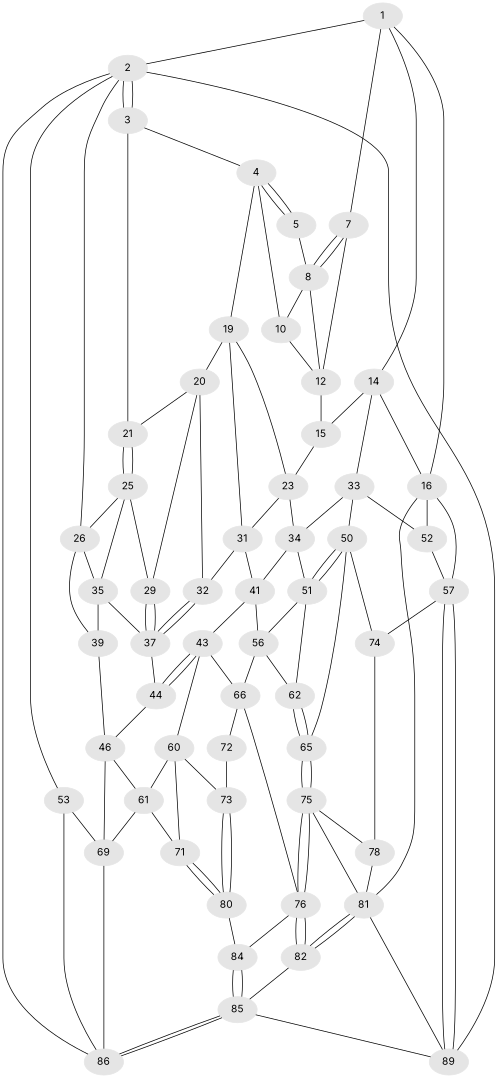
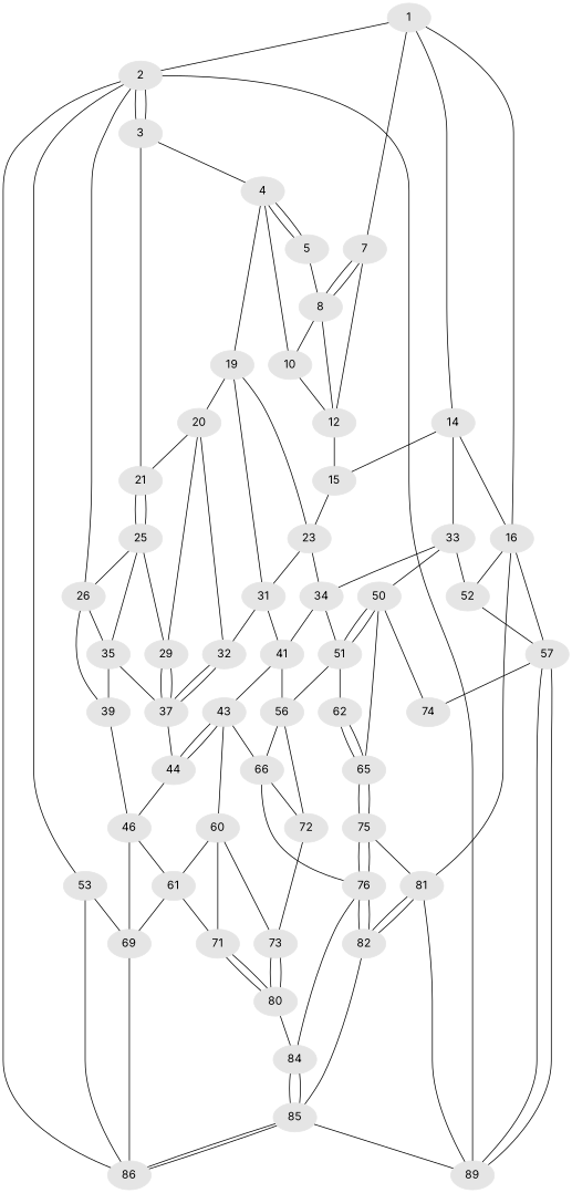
  graph {
    fontname=Inter
    node [color=gray90 fontname=Inter style=filled]
    edge [fontname=Inter]
    1 [super="+6"]
    2 [super="+54"]
    7
    14 [super="+18"]
    16 [super="+17"]
    3
    26 [super="+27"]
    53 [super="+92"]
    86 [super="+93"]
    89 [super="+90"]
    8 [super="+9"]
    12 [super="+13"]
    15 [super="+22"]
    33 [super="+49"]
    52
    57 [super="+58"]
    81 [super="+88"]
    4 [super="+11"]
    21
    35 [super="+36"]
    39 [super="+48"]
    69 [super="+87"]
    5
    10
    19 [super="+24"]
    25 [super="+30"]
    23
    20 [super="+28"]
    31 [super="+40"]
    34 [super="+45"]
    50 [super="+64"]
    41 [super="+42"]
    51 [super="+55"]
    74
    29
    32
    37 [super="+38"]
    46 [super="+47"]
    44
    43 [super="+59"]
    56 [super="+63"]
    65
    62
    61 [super="+68"]
    60 [super="+70"]
    66 [super="+67"]
    71
    73
    72
    76 [super="+77"]
    75 [super="+79"]
-   78
    80 [super="+83"]
    82
    84
    85 [super="+91"]
    1 -- 2
    1 -- 7
    1 -- 14
    1 -- 16
    2 -- 3
    2 -- 3
    2 -- 26
    2 -- 53
    2 -- 86
    2 -- 89
    7 -- 8
    7 -- 8
    7 -- 12
    14 -- 16
    14 -- 15
    14 -- 33
    16 -- 52
    16 -- 57
    16 -- 81
    3 -- 4
    3 -- 21
    26 -- 35
    26 -- 39
    53 -- 86
    53 -- 69
    8 -- 12
    8 -- 10
    12 -- 15
    15 -- 23
    33 -- 52
    33 -- 34
    33 -- 50
    52 -- 57
    57 -- 89
    57 -- 89
    57 -- 74
    81 -- 89
    81 -- 82
    81 -- 82
    4 -- 5
    4 -- 5
    4 -- 10
    4 -- 19
    21 -- 25
    21 -- 25
    35 -- 39
    35 -- 37
    39 -- 46
    69 -- 86
    5 -- 8
    10 -- 12
    19 -- 23
    19 -- 20
    19 -- 31
    25 -- 26
    25 -- 35
    25 -- 29
    23 -- 31
    23 -- 34
    20 -- 21
    20 -- 29
    20 -- 32
    31 -- 41
    31 -- 32
    34 -- 41
    34 -- 51
    50 -- 51
    50 -- 51
    50 -- 74
    50 -- 65
    41 -- 43
    41 -- 56
    51 -- 56
    51 -- 62
-   74 -- 78
    29 -- 37
    29 -- 37
    32 -- 37
    32 -- 37
    37 -- 44
    46 -- 69
    46 -- 61
    44 -- 46
    43 -- 44
    43 -- 44
    43 -- 60
    43 -- 66
-   56 -- 62
+   56 -- 72
    56 -- 66
    65 -- 75
    65 -- 75
    62 -- 65
    62 -- 65
    61 -- 69
    61 -- 71
    60 -- 61
    60 -- 71
    60 -- 73
    66 -- 72
    66 -- 76
    71 -- 80
    71 -- 80
    73 -- 80
    73 -- 80
    72 -- 73
    76 -- 82
    76 -- 82
    76 -- 84
    75 -- 81
    75 -- 76
    75 -- 76
-   75 -- 78
-   78 -- 81
    80 -- 84
    82 -- 85
    84 -- 85
    84 -- 85
    85 -- 86
    85 -- 86
    85 -- 89
  }
